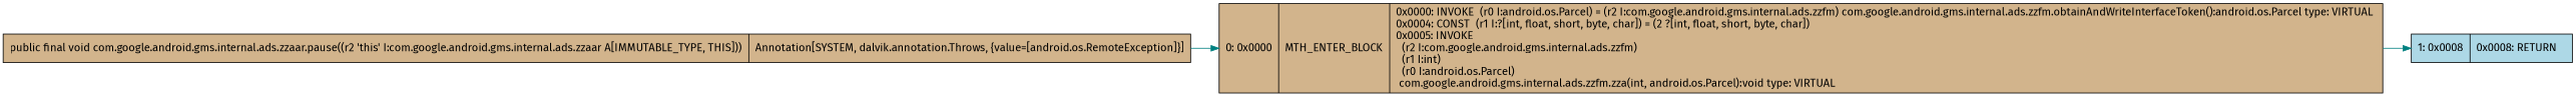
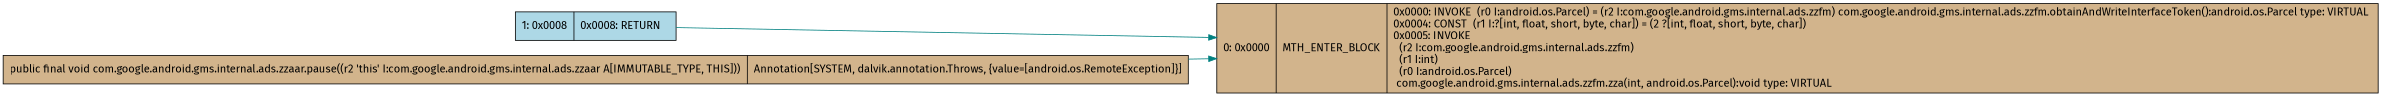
  digraph {
    rankdir=LR
    fontname="Fira Sans"
    node [shape=record style=filled fillcolor=tan fontname="Fira Sans"]
    edge [color=teal fontname="Fira Sans"]
    n1 [label="{0\:\ 0x0000|MTH_ENTER_BLOCK\l|0x0000: INVOKE  (r0 I:android.os.Parcel) = (r2 I:com.google.android.gms.internal.ads.zzfm) com.google.android.gms.internal.ads.zzfm.obtainAndWriteInterfaceToken():android.os.Parcel type: VIRTUAL \l0x0004: CONST  (r1 I:?[int, float, short, byte, char]) = (2 ?[int, float, short, byte, char]) \l0x0005: INVOKE  \l  (r2 I:com.google.android.gms.internal.ads.zzfm)\l  (r1 I:int)\l  (r0 I:android.os.Parcel)\l com.google.android.gms.internal.ads.zzfm.zza(int, android.os.Parcel):void type: VIRTUAL \l}"]
    n2 [label="{1\:\ 0x0008|0x0008: RETURN   \l}" fillcolor=lightblue]
    n3 [label="{public final void com.google.android.gms.internal.ads.zzaar.pause((r2 'this' I:com.google.android.gms.internal.ads.zzaar A[IMMUTABLE_TYPE, THIS]))  | Annotation[SYSTEM, dalvik.annotation.Throws, \{value=[android.os.RemoteException]\}]\l}"]
-   n1 -> n2
+   n2 -> n1
    n3 -> n1
  }
